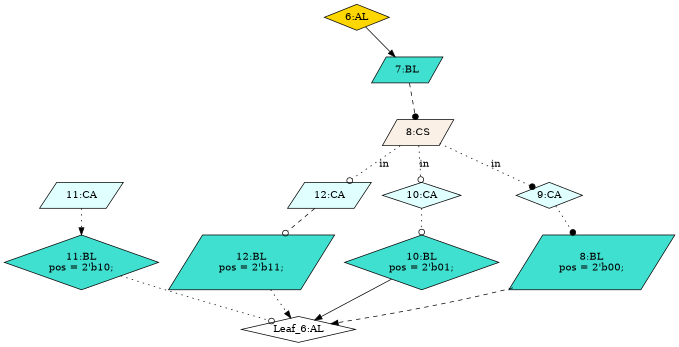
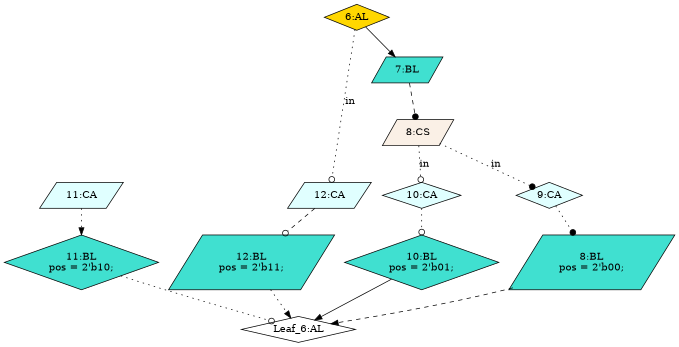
  strict digraph {
    node [fillcolor=turquoise shape=parallelogram statements="[]" style=filled typ=Block]
    edge [arrowhead=normal cond="[]" lineno=None style=dotted]
    n1 [ast="<pyverilog.vparser.ast.Case object at 0x7fc53eecea10>" fillcolor=lightcyan label="11:CA" typ=Case]
    n2 [ast="<pyverilog.vparser.ast.Block object at 0x7fc53eeceb50>" label="11:BL\npos = 2'b10;" shape=diamond statements="[<pyverilog.vparser.ast.BlockingSubstitution object at 0x7fc53eeceb90>]"]
    n3 [def_var="['pos']" label="Leaf_6:AL" shape=diamond fillcolor="" statements="" style="" typ=""]
    n4 [ast="<pyverilog.vparser.ast.CaseStatement object at 0x7fc53eeced10>" fillcolor=linen label="8:CS" typ=CaseStatement]
    n5 [ast="<pyverilog.vparser.ast.Case object at 0x7fc53eee8090>" fillcolor=lightcyan label="10:CA" shape=diamond typ=Case]
    n6 [ast="<pyverilog.vparser.ast.Case object at 0x7fc53eecedd0>" fillcolor=lightcyan label="9:CA" shape=diamond typ=Case]
    n7 [ast="<pyverilog.vparser.ast.Case object at 0x7fc53eee8310>" fillcolor=lightcyan label="12:CA" typ=Case]
    n8 [ast="<pyverilog.vparser.ast.Block object at 0x7fc53eee8110>" label="10:BL\npos = 2'b01;" shape=diamond statements="[<pyverilog.vparser.ast.BlockingSubstitution object at 0x7fc53eee8150>]"]
    n9 [ast="<pyverilog.vparser.ast.Block object at 0x7fc53eecee50>" label="8:BL\npos = 2'b00;" statements="[<pyverilog.vparser.ast.BlockingSubstitution object at 0x7fc53eecee90>]"]
    n10 [ast="<pyverilog.vparser.ast.Block object at 0x7fc53eece1d0>" label="12:BL\npos = 2'b11;" statements="[<pyverilog.vparser.ast.BlockingSubstitution object at 0x7fc53eece210>]"]
    n11 [ast="<pyverilog.vparser.ast.Always object at 0x7fc53d73ab90>" clk_sens=False fillcolor=gold label="6:AL" sens="[]" shape=diamond typ=Always use_var="['in']"]
    n12 [ast="<pyverilog.vparser.ast.Block object at 0x7fc53eee8410>" label="7:BL"]
    n1 -> n2
    n2 -> n3 [arrowhead=odot]
    n4 -> n5 [arrowhead=odot cond="['in']" label=in lineno=8]
    n4 -> n6 [arrowhead=dot cond="['in']" label=in lineno=8]
-   n4 -> n7 [arrowhead=odot cond="['in']" label=in lineno=8]
+   n11 -> n7 [arrowhead=odot cond="['in']" label=in lineno=8]
    n5 -> n8 [arrowhead=odot]
    n6 -> n9 [arrowhead=dot]
    n7 -> n10 [arrowhead=odot style=dashed]
    n8 -> n3 [style=solid]
    n9 -> n3 [style=dashed]
    n10 -> n3
    n11 -> n12 [style=solid]
    n12 -> n4 [arrowhead=dot style=dashed]
  }
